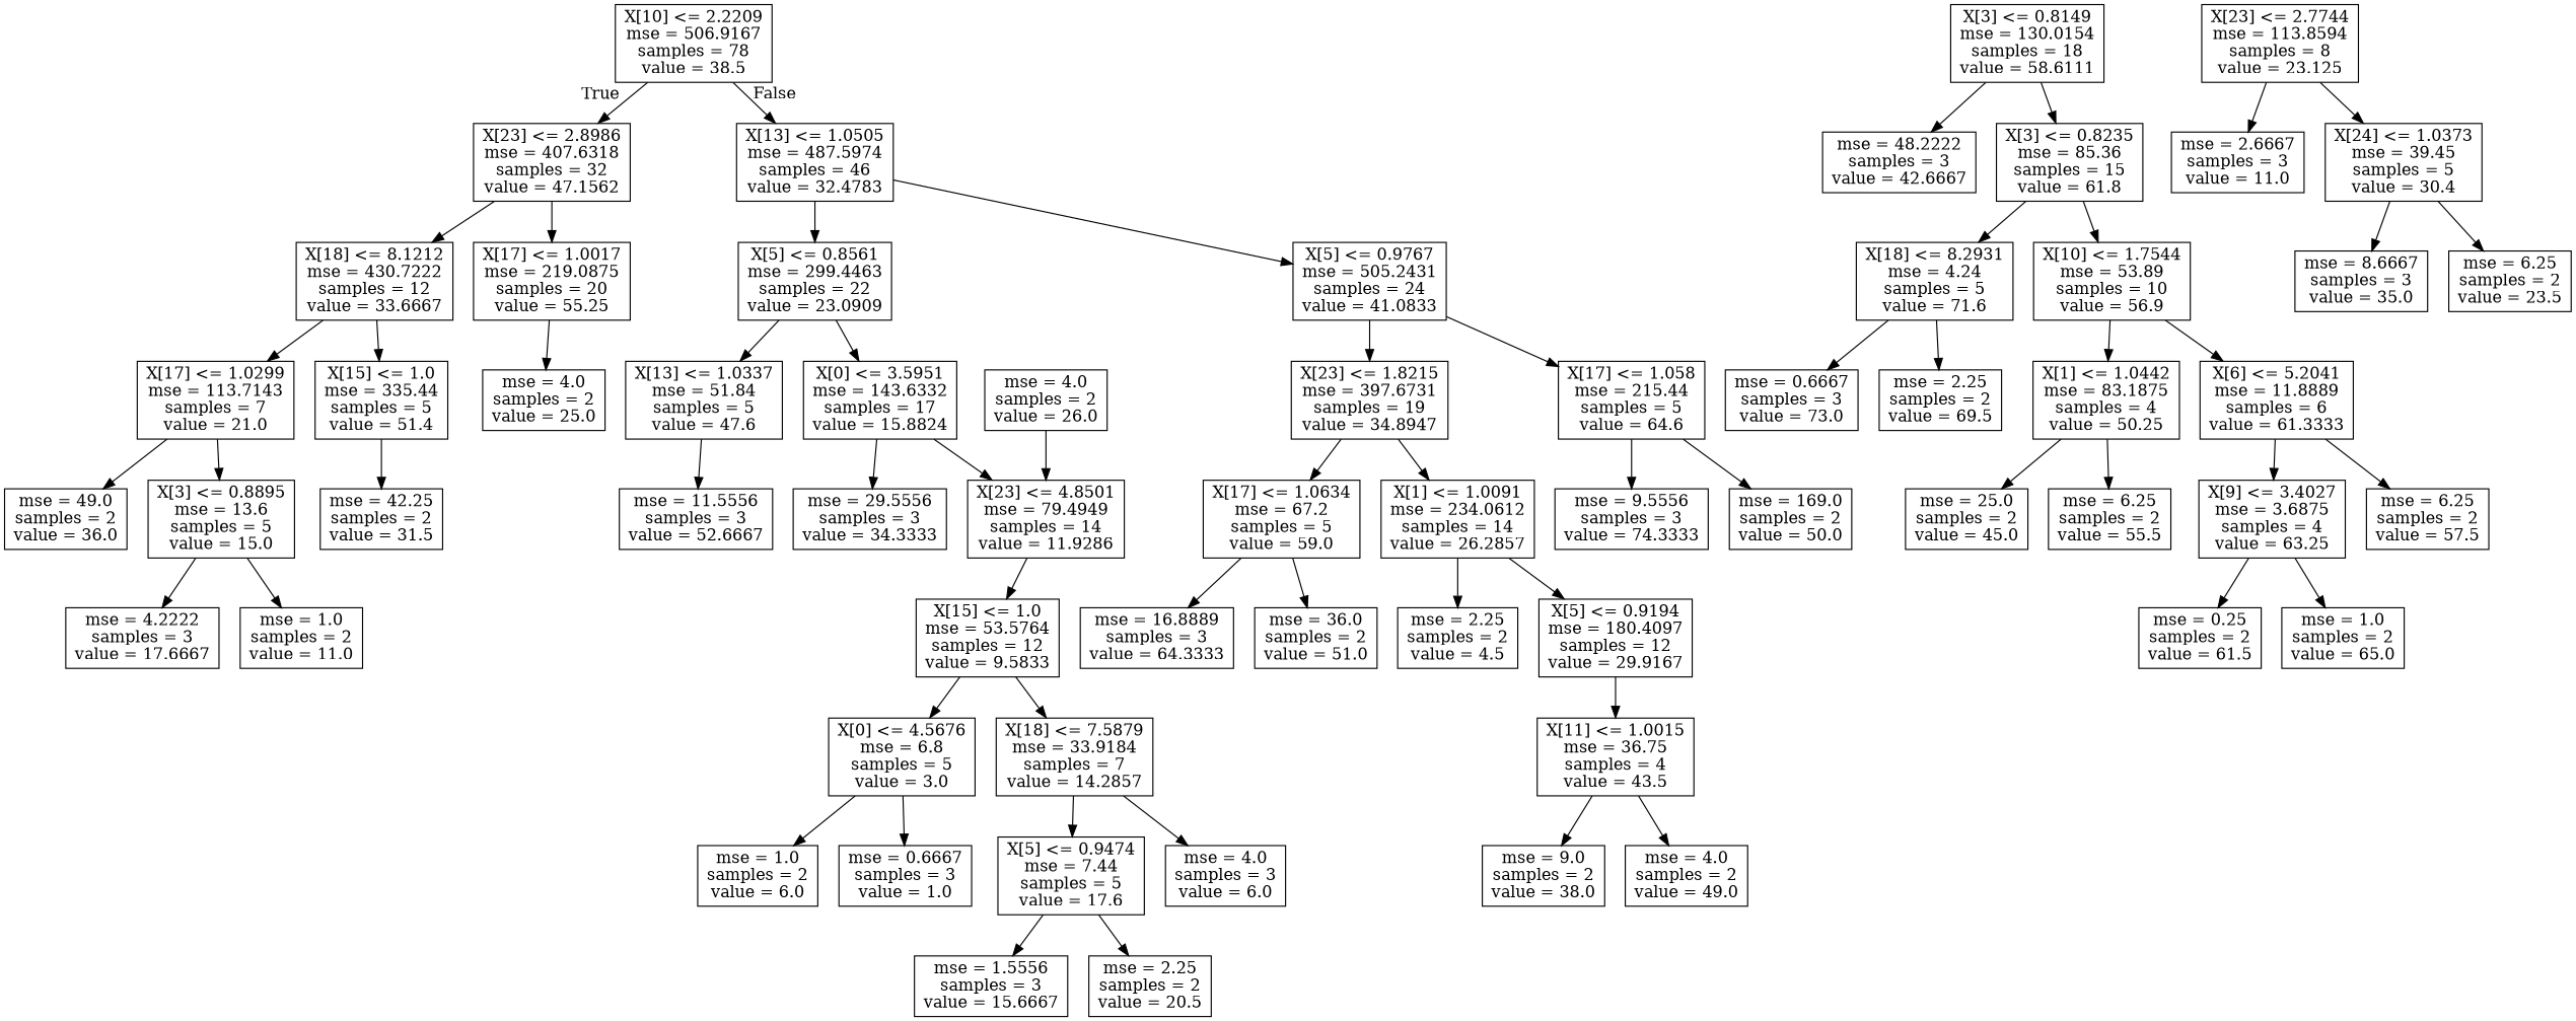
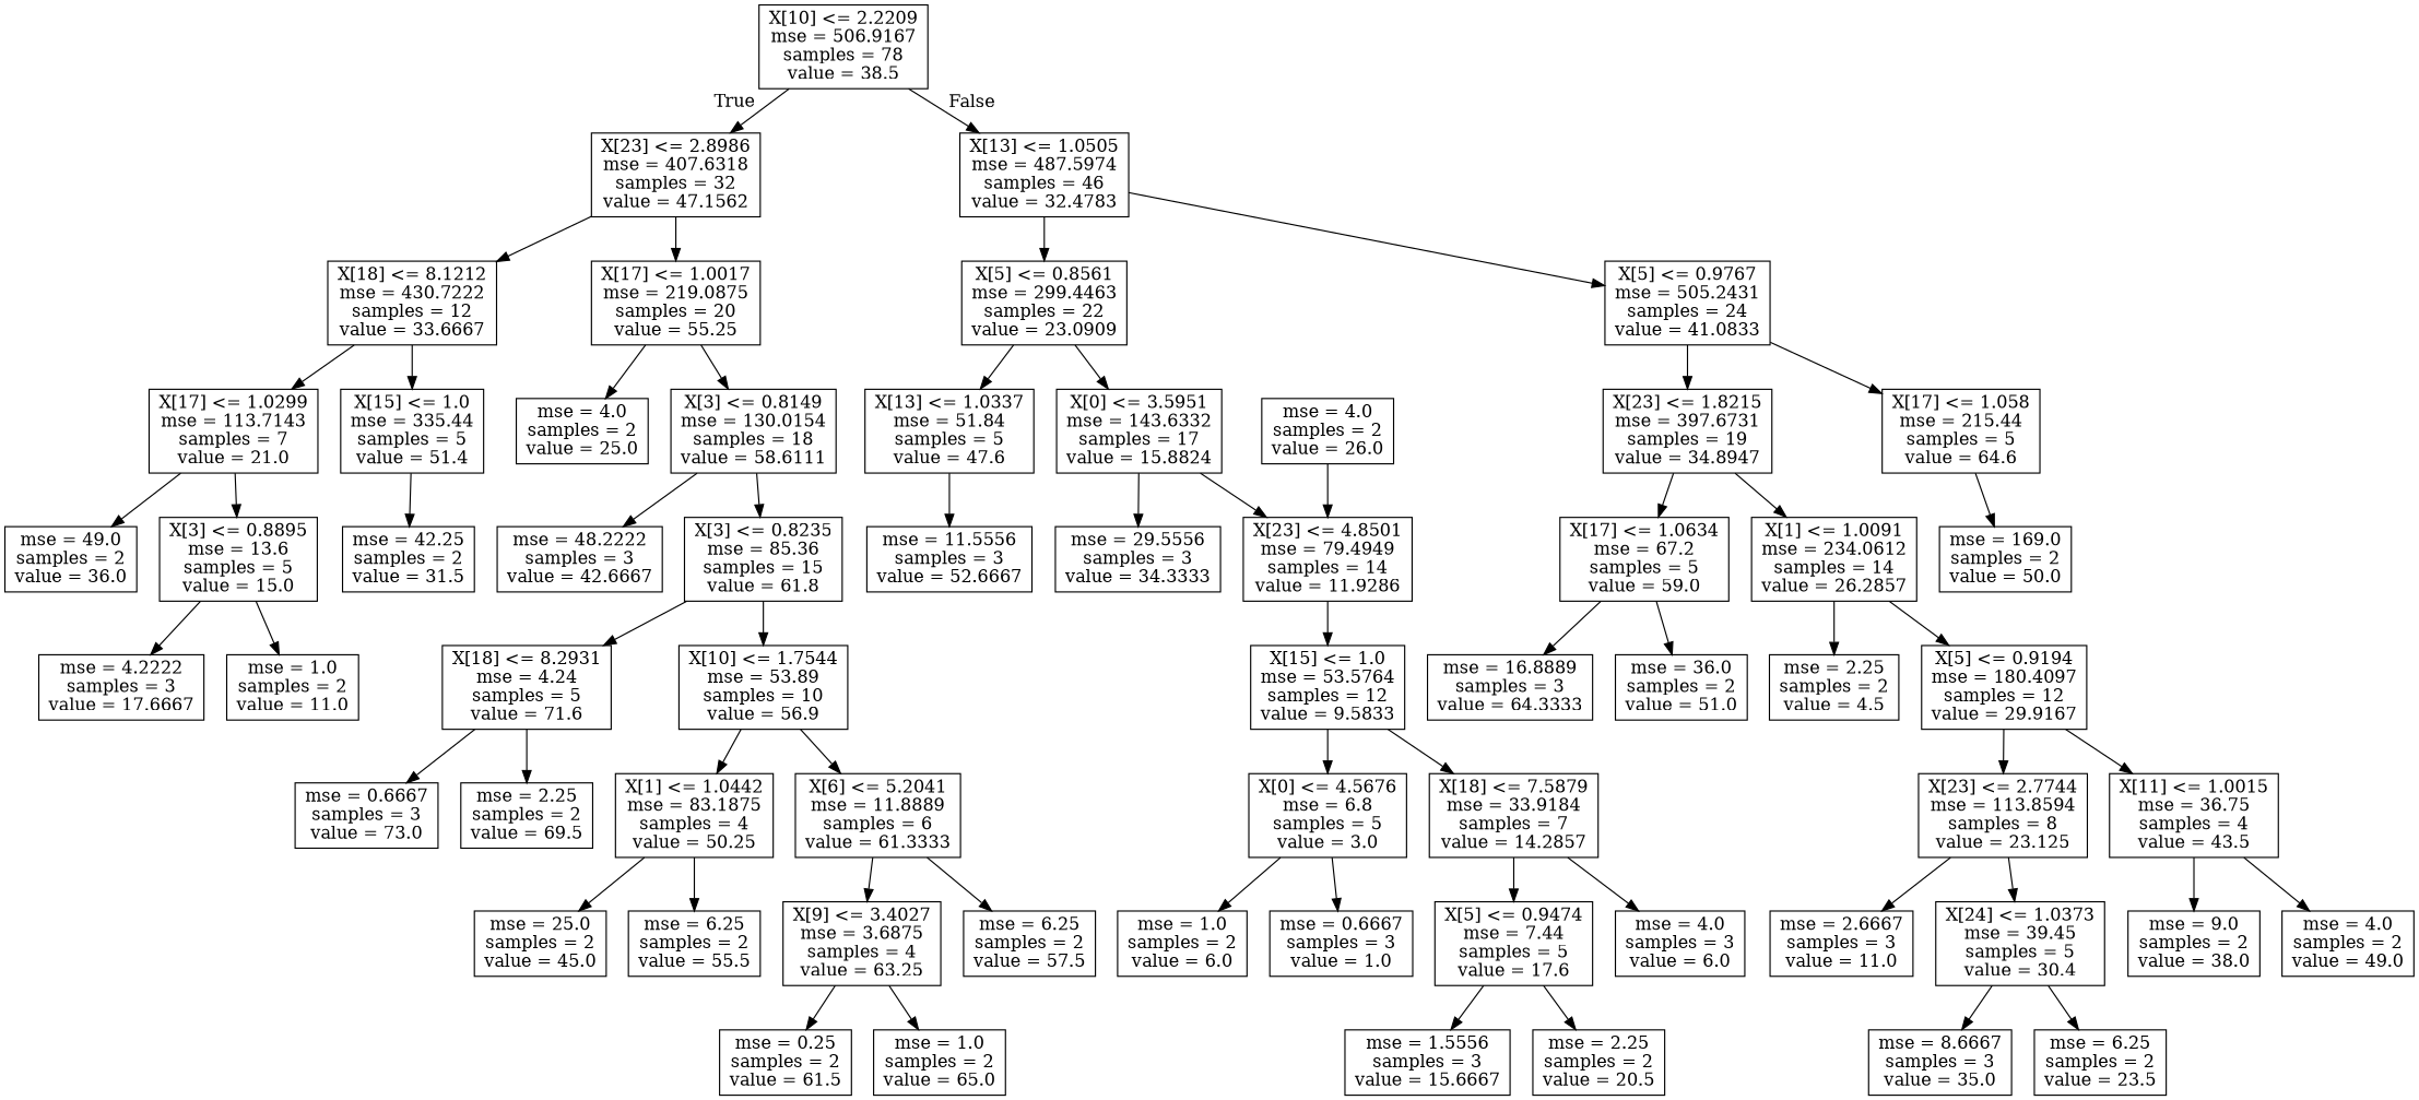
  digraph {
    node [shape=box]
    n1 [label="X[10] <= 2.2209\nmse = 506.9167\nsamples = 78\nvalue = 38.5"]
    n2 [label="X[23] <= 2.8986\nmse = 407.6318\nsamples = 32\nvalue = 47.1562"]
    n3 [label="X[13] <= 1.0505\nmse = 487.5974\nsamples = 46\nvalue = 32.4783"]
    n4 [label="X[18] <= 8.1212\nmse = 430.7222\nsamples = 12\nvalue = 33.6667"]
    n5 [label="X[17] <= 1.0017\nmse = 219.0875\nsamples = 20\nvalue = 55.25"]
    n6 [label="X[5] <= 0.8561\nmse = 299.4463\nsamples = 22\nvalue = 23.0909"]
    n7 [label="X[5] <= 0.9767\nmse = 505.2431\nsamples = 24\nvalue = 41.0833"]
    n8 [label="X[17] <= 1.0299\nmse = 113.7143\nsamples = 7\nvalue = 21.0"]
    n9 [label="X[15] <= 1.0\nmse = 335.44\nsamples = 5\nvalue = 51.4"]
    n10 [label="mse = 4.0\nsamples = 2\nvalue = 25.0"]
    n11 [label="X[3] <= 0.8149\nmse = 130.0154\nsamples = 18\nvalue = 58.6111"]
    n12 [label="mse = 49.0\nsamples = 2\nvalue = 36.0"]
    n13 [label="X[3] <= 0.8895\nmse = 13.6\nsamples = 5\nvalue = 15.0"]
    n14 [label="mse = 42.25\nsamples = 2\nvalue = 31.5"]
    n15 [label="mse = 4.2222\nsamples = 3\nvalue = 17.6667"]
    n16 [label="mse = 1.0\nsamples = 2\nvalue = 11.0"]
    n17 [label="mse = 48.2222\nsamples = 3\nvalue = 42.6667"]
    n18 [label="X[3] <= 0.8235\nmse = 85.36\nsamples = 15\nvalue = 61.8"]
    n19 [label="X[18] <= 8.2931\nmse = 4.24\nsamples = 5\nvalue = 71.6"]
    n20 [label="X[10] <= 1.7544\nmse = 53.89\nsamples = 10\nvalue = 56.9"]
    n21 [label="mse = 0.6667\nsamples = 3\nvalue = 73.0"]
    n22 [label="mse = 2.25\nsamples = 2\nvalue = 69.5"]
    n23 [label="X[1] <= 1.0442\nmse = 83.1875\nsamples = 4\nvalue = 50.25"]
    n24 [label="X[6] <= 5.2041\nmse = 11.8889\nsamples = 6\nvalue = 61.3333"]
    n25 [label="mse = 25.0\nsamples = 2\nvalue = 45.0"]
    n26 [label="mse = 6.25\nsamples = 2\nvalue = 55.5"]
    n27 [label="X[9] <= 3.4027\nmse = 3.6875\nsamples = 4\nvalue = 63.25"]
    n28 [label="mse = 6.25\nsamples = 2\nvalue = 57.5"]
    n29 [label="mse = 0.25\nsamples = 2\nvalue = 61.5"]
    n30 [label="mse = 1.0\nsamples = 2\nvalue = 65.0"]
    n31 [label="X[13] <= 1.0337\nmse = 51.84\nsamples = 5\nvalue = 47.6"]
    n32 [label="X[0] <= 3.5951\nmse = 143.6332\nsamples = 17\nvalue = 15.8824"]
    n33 [label="X[23] <= 1.8215\nmse = 397.6731\nsamples = 19\nvalue = 34.8947"]
    n34 [label="X[17] <= 1.058\nmse = 215.44\nsamples = 5\nvalue = 64.6"]
    n35 [label="mse = 11.5556\nsamples = 3\nvalue = 52.6667"]
    n36 [label="mse = 29.5556\nsamples = 3\nvalue = 34.3333"]
    n37 [label="X[23] <= 4.8501\nmse = 79.4949\nsamples = 14\nvalue = 11.9286"]
    n38 [label="X[15] <= 1.0\nmse = 53.5764\nsamples = 12\nvalue = 9.5833"]
    n39 [label="X[0] <= 4.5676\nmse = 6.8\nsamples = 5\nvalue = 3.0"]
    n40 [label="X[18] <= 7.5879\nmse = 33.9184\nsamples = 7\nvalue = 14.2857"]
    n41 [label="mse = 4.0\nsamples = 2\nvalue = 26.0"]
    n42 [label="mse = 1.0\nsamples = 2\nvalue = 6.0"]
    n43 [label="mse = 0.6667\nsamples = 3\nvalue = 1.0"]
    n44 [label="X[5] <= 0.9474\nmse = 7.44\nsamples = 5\nvalue = 17.6"]
    n45 [label="mse = 4.0\nsamples = 3\nvalue = 6.0"]
    n46 [label="mse = 1.5556\nsamples = 3\nvalue = 15.6667"]
    n47 [label="mse = 2.25\nsamples = 2\nvalue = 20.5"]
    n48 [label="X[17] <= 1.0634\nmse = 67.2\nsamples = 5\nvalue = 59.0"]
    n49 [label="X[1] <= 1.0091\nmse = 234.0612\nsamples = 14\nvalue = 26.2857"]
-   n50 [label="mse = 9.5556\nsamples = 3\nvalue = 74.3333"]
    n51 [label="mse = 169.0\nsamples = 2\nvalue = 50.0"]
    n52 [label="mse = 16.8889\nsamples = 3\nvalue = 64.3333"]
    n53 [label="mse = 36.0\nsamples = 2\nvalue = 51.0"]
    n54 [label="mse = 2.25\nsamples = 2\nvalue = 4.5"]
    n55 [label="X[5] <= 0.9194\nmse = 180.4097\nsamples = 12\nvalue = 29.9167"]
    n56 [label="X[23] <= 2.7744\nmse = 113.8594\nsamples = 8\nvalue = 23.125"]
    n57 [label="X[11] <= 1.0015\nmse = 36.75\nsamples = 4\nvalue = 43.5"]
    n58 [label="mse = 2.6667\nsamples = 3\nvalue = 11.0"]
    n59 [label="X[24] <= 1.0373\nmse = 39.45\nsamples = 5\nvalue = 30.4"]
    n60 [label="mse = 9.0\nsamples = 2\nvalue = 38.0"]
    n61 [label="mse = 4.0\nsamples = 2\nvalue = 49.0"]
    n62 [label="mse = 8.6667\nsamples = 3\nvalue = 35.0"]
    n63 [label="mse = 6.25\nsamples = 2\nvalue = 23.5"]
    n1 -> n2 [headlabel=True labelangle=45 labeldistance=2.5]
    n1 -> n3 [headlabel=False labelangle=-45 labeldistance=2.5]
    n2 -> n4
    n2 -> n5
    n3 -> n6
    n3 -> n7
    n4 -> n8
    n4 -> n9
    n5 -> n10
+   n5 -> n11
    n6 -> n31
    n6 -> n32
    n7 -> n33
    n7 -> n34
    n8 -> n12
    n8 -> n13
    n9 -> n14
    n11 -> n17
    n11 -> n18
    n13 -> n15
    n13 -> n16
    n18 -> n19
    n18 -> n20
    n19 -> n21
    n19 -> n22
    n20 -> n23
    n20 -> n24
    n23 -> n25
    n23 -> n26
    n24 -> n27
    n24 -> n28
    n27 -> n29
    n27 -> n30
    n31 -> n35
    n32 -> n36
    n32 -> n37
    n33 -> n48
    n33 -> n49
-   n34 -> n50
    n34 -> n51
    n37 -> n38
    n38 -> n39
    n38 -> n40
    n39 -> n42
    n39 -> n43
    n40 -> n44
    n40 -> n45
    n41 -> n37
    n44 -> n46
    n44 -> n47
    n48 -> n52
    n48 -> n53
    n49 -> n54
    n49 -> n55
+   n55 -> n56
    n55 -> n57
    n56 -> n58
    n56 -> n59
    n57 -> n60
    n57 -> n61
    n59 -> n62
    n59 -> n63
  }
